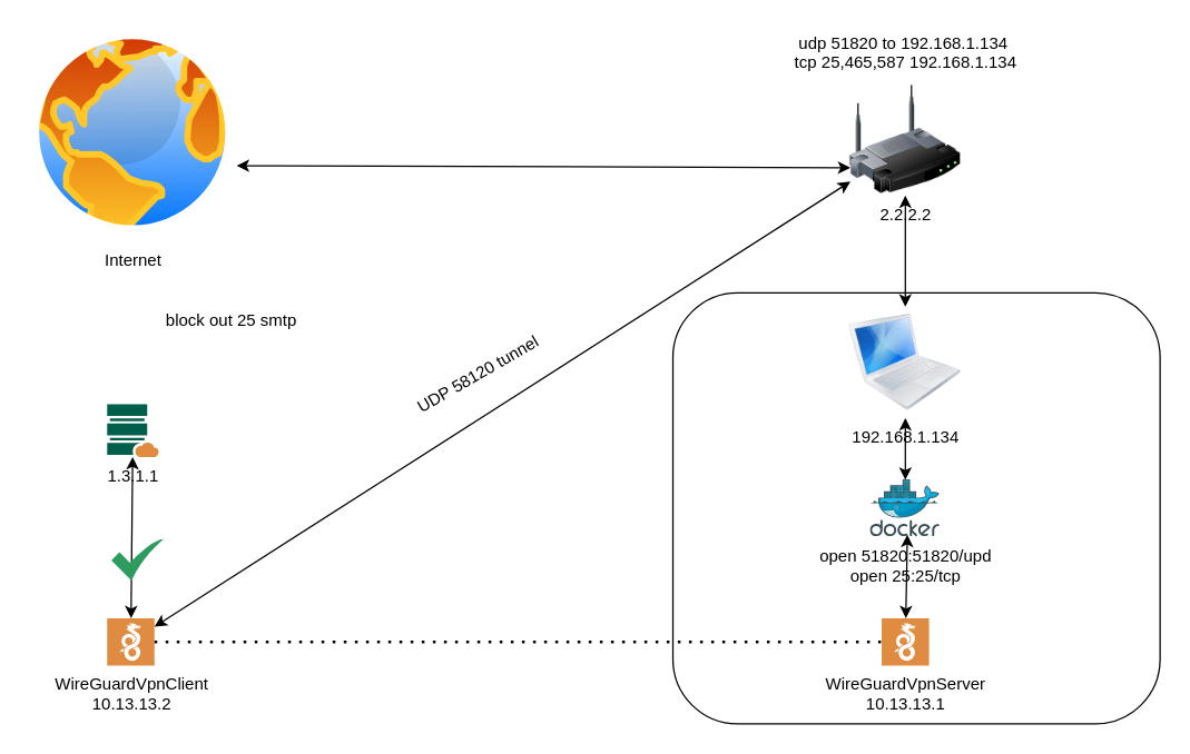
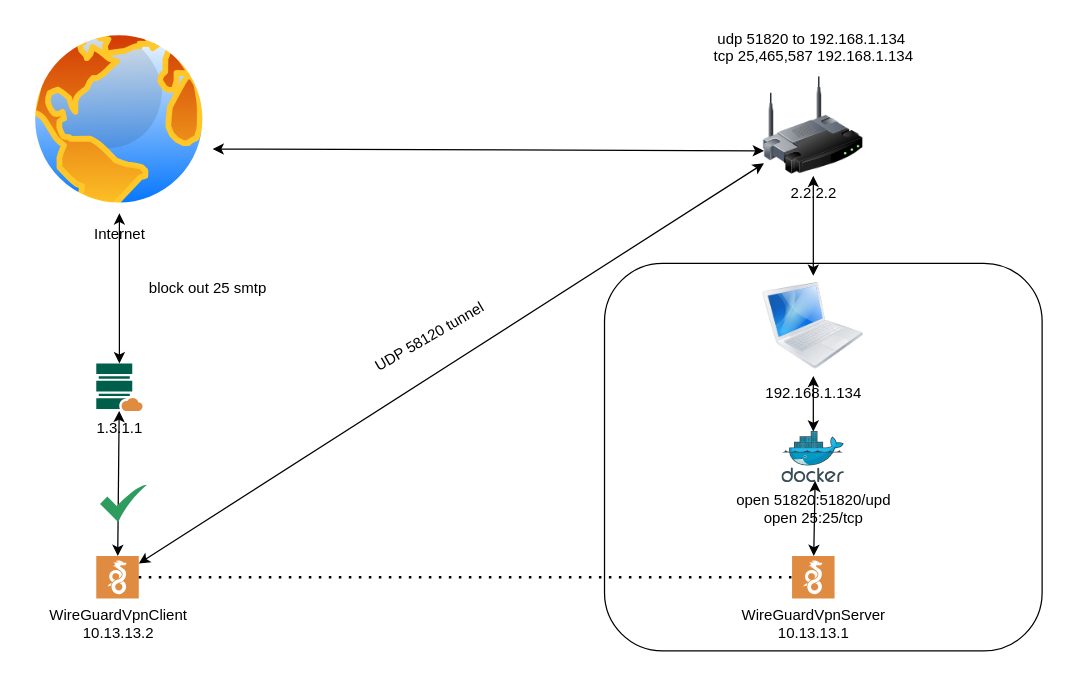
  <mxCell id="0" />
  <mxCell id="1" parent="0" />
  <mxCell id="2" value="" style="rounded=1;whiteSpace=wrap;html=1;" parent="1" vertex="1"><mxGeometry x="483" y="210" width="350" height="310" as="geometry" /></mxCell>
  <mxCell id="3" value="1.3.1.1" style="sketch=0;pointerEvents=1;shadow=0;dashed=0;html=1;strokeColor=none;fillColor=#005F4B;labelPosition=center;verticalLabelPosition=bottom;verticalAlign=top;align=center;outlineConnect=0;shape=mxgraph.veeam2.cloud_repository;" parent="1" vertex="1"><mxGeometry x="76.5" y="290" width="37" height="38" as="geometry" /></mxCell>
  <mxCell id="4" value="WireGuardVpnClient&lt;br&gt;10.13.13.2" style="sketch=0;pointerEvents=1;shadow=0;dashed=0;html=1;strokeColor=none;fillColor=#DF8C42;labelPosition=center;verticalLabelPosition=bottom;verticalAlign=top;align=center;outlineConnect=0;shape=mxgraph.veeam2.wireguard;" parent="1" vertex="1"><mxGeometry x="76.5" y="444" width="34" height="34" as="geometry" /></mxCell>
  <mxCell id="5" value="WireGuardVpnServer&lt;br&gt;10.13.13.1" style="sketch=0;pointerEvents=1;shadow=0;dashed=0;html=1;strokeColor=none;fillColor=#DF8C42;labelPosition=center;verticalLabelPosition=bottom;verticalAlign=top;align=center;outlineConnect=0;shape=mxgraph.veeam2.wireguard;" parent="1" vertex="1"><mxGeometry x="633" y="444" width="34" height="34" as="geometry" /></mxCell>
  <mxCell id="6" value="" style="endArrow=classic;startArrow=classic;html=1;rounded=0;" parent="1" source="4" target="3" edge="1"><mxGeometry width="50" height="50" relative="1" as="geometry"><mxPoint x="170.5" y="500" as="sourcePoint" /><mxPoint x="110.5" y="410" as="targetPoint" /></mxGeometry></mxCell>
  <mxCell id="7" value="open 51820:51820/upd&lt;br&gt;open 25:25/tcp" style="image;sketch=0;aspect=fixed;html=1;points=[];align=center;fontSize=12;image=img/lib/mscae/Docker.svg;" parent="1" vertex="1"><mxGeometry x="625" y="344.5" width="50" height="41" as="geometry" /></mxCell>
  <mxCell id="8" value="" style="endArrow=classic;startArrow=classic;html=1;rounded=0;entryX=0.529;entryY=0.961;entryDx=0;entryDy=0;entryPerimeter=0;" parent="1" source="5" target="7" edge="1"><mxGeometry width="50" height="50" relative="1" as="geometry"><mxPoint x="503" y="450" as="sourcePoint" /><mxPoint x="553" y="400" as="targetPoint" /></mxGeometry></mxCell>
  <mxCell id="9" value="192.168.1.134" style="image;html=1;image=img/lib/clip_art/computers/MacBook_128x128.png" parent="1" vertex="1"><mxGeometry x="610" y="220" width="80" height="80" as="geometry" /></mxCell>
  <mxCell id="10" value="2.2.2.2" style="image;html=1;image=img/lib/clip_art/networking/Wireless_Router_128x128.png" parent="1" vertex="1"><mxGeometry x="610" y="60" width="80" height="80" as="geometry" /></mxCell>
  <mxCell id="11" value="" style="endArrow=classic;startArrow=classic;html=1;rounded=0;entryX=0.5;entryY=1;entryDx=0;entryDy=0;" parent="1" source="9" target="10" edge="1"><mxGeometry width="50" height="50" relative="1" as="geometry"><mxPoint x="643" y="230" as="sourcePoint" /><mxPoint x="693" y="260" as="targetPoint" /></mxGeometry></mxCell>
  <mxCell id="12" value="udp 51820 to&amp;nbsp;192.168.1.134&amp;nbsp;&lt;div&gt;tcp 25,465,587 192.168.1.134&lt;/div&gt;&lt;div&gt;&amp;nbsp;&lt;/div&gt;" style="text;html=1;align=center;verticalAlign=middle;whiteSpace=wrap;rounded=0;" parent="1" vertex="1"><mxGeometry x="558.5" y="30" width="183" height="30" as="geometry" /></mxCell>
  <mxCell id="13" value="Internet" style="image;aspect=fixed;perimeter=ellipsePerimeter;html=1;align=center;shadow=0;dashed=0;spacingTop=3;image=img/lib/active_directory/internet_globe.svg;" parent="1" vertex="1"><mxGeometry x="20" y="20" width="150" height="150" as="geometry" /></mxCell>
+ <mxCell id="14" value="" style="endArrow=classic;startArrow=classic;html=1;rounded=0;entryX=0.5;entryY=1;entryDx=0;entryDy=0;" parent="1" source="3" target="13" edge="1"><mxGeometry width="50" height="50" relative="1" as="geometry"><mxPoint x="70.5" y="290" as="sourcePoint" /><mxPoint x="120.5" y="240" as="targetPoint" /></mxGeometry></mxCell>
  <mxCell id="15" value="" style="shape=image;html=1;verticalAlign=top;verticalLabelPosition=bottom;labelBackgroundColor=#ffffff;imageAspect=0;aspect=fixed;image=https://cdn4.iconfinder.com/data/icons/essentials-72/24/039_-_Cross-128.png" parent="1" vertex="1"><mxGeometry x="75.5" y="210" width="37" height="37" as="geometry" /></mxCell>
  <mxCell id="16" value="&lt;span style=&quot;font-weight: normal;&quot;&gt;&lt;font style=&quot;font-size: 12px;&quot;&gt;block out 25 smtp&lt;/font&gt;&lt;/span&gt;" style="text;strokeColor=none;fillColor=none;html=1;fontSize=24;fontStyle=1;verticalAlign=middle;align=left;" parent="1" vertex="1"><mxGeometry x="116.5" y="206" width="100" height="40" as="geometry" /></mxCell>
  <mxCell id="17" value="" style="endArrow=classic;startArrow=classic;html=1;rounded=0;" parent="1" source="4" edge="1"><mxGeometry width="50" height="50" relative="1" as="geometry"><mxPoint x="260.5" y="500" as="sourcePoint" /><mxPoint x="610.5" y="130" as="targetPoint" /></mxGeometry></mxCell>
  <mxCell id="18" value="" style="endArrow=classic;startArrow=classic;html=1;rounded=0;entryX=0.5;entryY=1;entryDx=0;entryDy=0;" parent="1" source="7" target="9" edge="1"><mxGeometry width="50" height="50" relative="1" as="geometry"><mxPoint x="603" y="360" as="sourcePoint" /><mxPoint x="653" y="310" as="targetPoint" /></mxGeometry></mxCell>
  <mxCell id="19" value="" style="endArrow=classic;startArrow=classic;html=1;rounded=0;exitX=0.997;exitY=0.657;exitDx=0;exitDy=0;exitPerimeter=0;" parent="1" source="13" edge="1"><mxGeometry width="50" height="50" relative="1" as="geometry"><mxPoint x="360.5" y="130" as="sourcePoint" /><mxPoint x="610.5" y="120" as="targetPoint" /></mxGeometry></mxCell>
  <mxCell id="20" value="" style="sketch=0;html=1;aspect=fixed;strokeColor=none;shadow=0;align=center;fillColor=#2D9C5E;verticalAlign=top;labelPosition=center;verticalLabelPosition=bottom;shape=mxgraph.gcp2.check" parent="1" vertex="1"><mxGeometry x="79.5" y="387" width="37.5" height="30" as="geometry" /></mxCell>
  <mxCell id="21" value="" style="endArrow=none;dashed=1;html=1;dashPattern=1 3;strokeWidth=2;rounded=0;" parent="1" source="4" target="5" edge="1"><mxGeometry width="50" height="50" relative="1" as="geometry"><mxPoint x="260.5" y="510" as="sourcePoint" /><mxPoint x="310.5" y="460" as="targetPoint" /></mxGeometry></mxCell>
  <mxCell id="22" value="&lt;span style=&quot;font-weight: normal;&quot;&gt;&lt;font style=&quot;font-size: 12px;&quot;&gt;UDP 58120 tunnel&lt;/font&gt;&lt;/span&gt;" style="text;strokeColor=none;fillColor=none;html=1;fontSize=24;fontStyle=1;verticalAlign=middle;align=left;rotation=-30;" parent="1" vertex="1"><mxGeometry x="290.5" y="246" width="100" height="40" as="geometry" /></mxCell>
